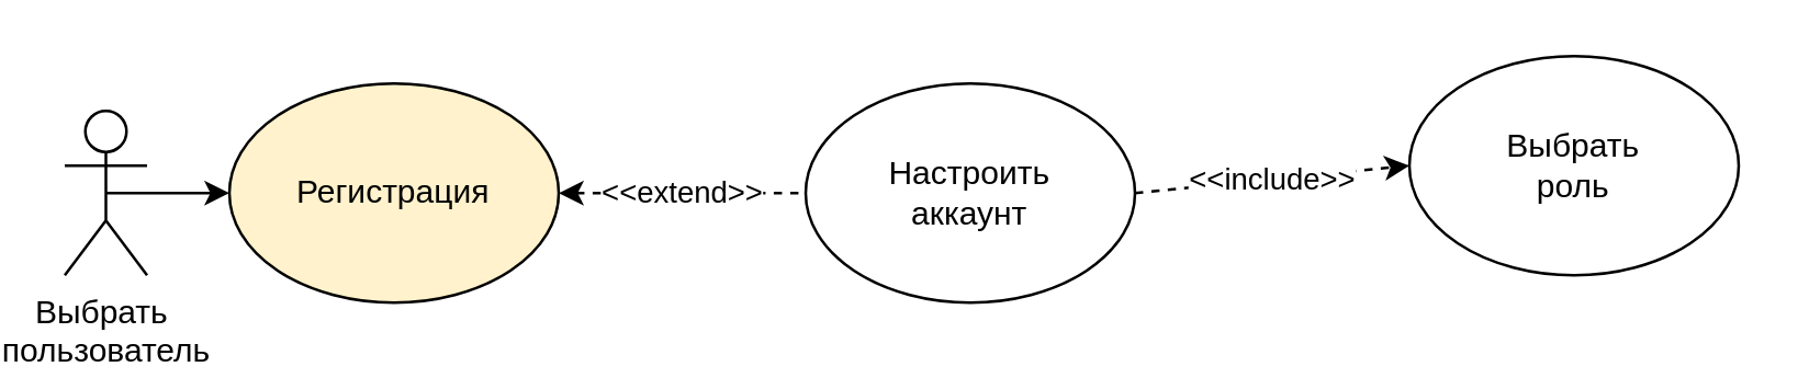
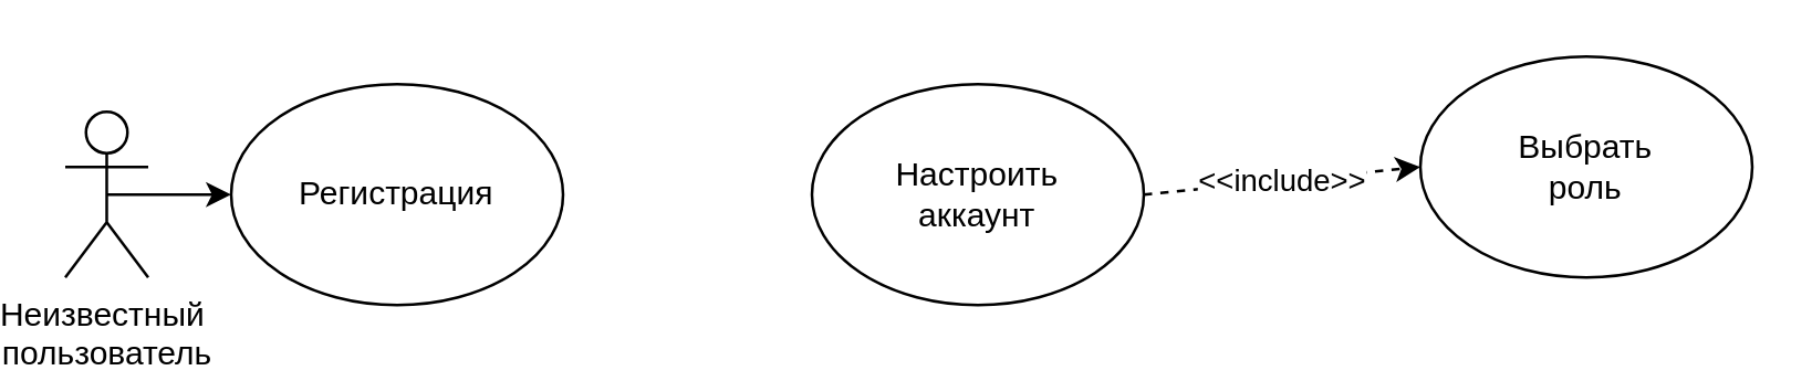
  <mxCell id="0" />
  <mxCell id="1" parent="0" />
  <mxCell id="2" style="edgeStyle=none;html=1;exitX=0.5;exitY=0.5;exitDx=0;exitDy=0;exitPerimeter=0;entryX=0;entryY=0.5;entryDx=0;entryDy=0;" parent="1" source="3" target="4" edge="1"><mxGeometry relative="1" as="geometry" /></mxCell>
- <mxCell id="3" value="Выбрать&amp;nbsp;&lt;br&gt;пользователь" style="shape=umlActor;verticalLabelPosition=bottom;verticalAlign=top;html=1;outlineConnect=0;" parent="1" vertex="1"><mxGeometry x="20" y="40" width="30" height="60" as="geometry" /></mxCell>
- <mxCell id="4" value="Регистрация" style="ellipse;whiteSpace=wrap;html=1;fillColor=#fff2cc;" parent="1" vertex="1"><mxGeometry x="80" y="30" width="120" height="80" as="geometry" /></mxCell>
+ <mxCell id="3" value="Неизвестный&amp;nbsp;&lt;br&gt;пользователь" style="shape=umlActor;verticalLabelPosition=bottom;verticalAlign=top;html=1;outlineConnect=0;" parent="1" vertex="1"><mxGeometry x="20" y="40" width="30" height="60" as="geometry" /></mxCell>
+ <mxCell id="4" value="Регистрация" style="ellipse;whiteSpace=wrap;html=1;" parent="1" vertex="1"><mxGeometry x="80" y="30" width="120" height="80" as="geometry" /></mxCell>
  <mxCell id="5" value="Настроить &lt;br&gt;аккаунт" style="ellipse;whiteSpace=wrap;html=1;" parent="1" vertex="1"><mxGeometry x="290" y="30" width="120" height="80" as="geometry" /></mxCell>
- <mxCell id="6" value="&amp;lt;&amp;lt;extend&amp;gt;&amp;gt;" style="edgeStyle=none;html=1;exitX=1;exitY=0.5;exitDx=0;exitDy=0;dashed=1;entryX=0;entryY=0.5;entryDx=0;entryDy=0;startArrow=classic;startFill=1;endArrow=none;endFill=0;" parent="1" source="4" target="5" edge="1"><mxGeometry x="-0.008" relative="1" as="geometry"><mxPoint x="280" y="0" as="targetPoint" /><mxPoint x="199.996" y="160.004" as="sourcePoint" /><mxPoint as="offset" /></mxGeometry></mxCell>
  <mxCell id="7" value="Выбрать &lt;br&gt;роль" style="ellipse;whiteSpace=wrap;html=1;" parent="1" vertex="1"><mxGeometry x="510" y="20" width="120" height="80" as="geometry" /></mxCell>
  <mxCell id="8" value="&amp;lt;&amp;lt;include&amp;gt;&amp;gt;" style="edgeStyle=none;html=1;exitX=1;exitY=0.5;exitDx=0;exitDy=0;dashed=1;entryX=0;entryY=0.5;entryDx=0;entryDy=0;" parent="1" source="5" target="7" edge="1"><mxGeometry x="0.002" relative="1" as="geometry"><mxPoint x="520" y="120" as="targetPoint" /><mxPoint x="120" y="230" as="sourcePoint" /><mxPoint as="offset" /></mxGeometry></mxCell>
